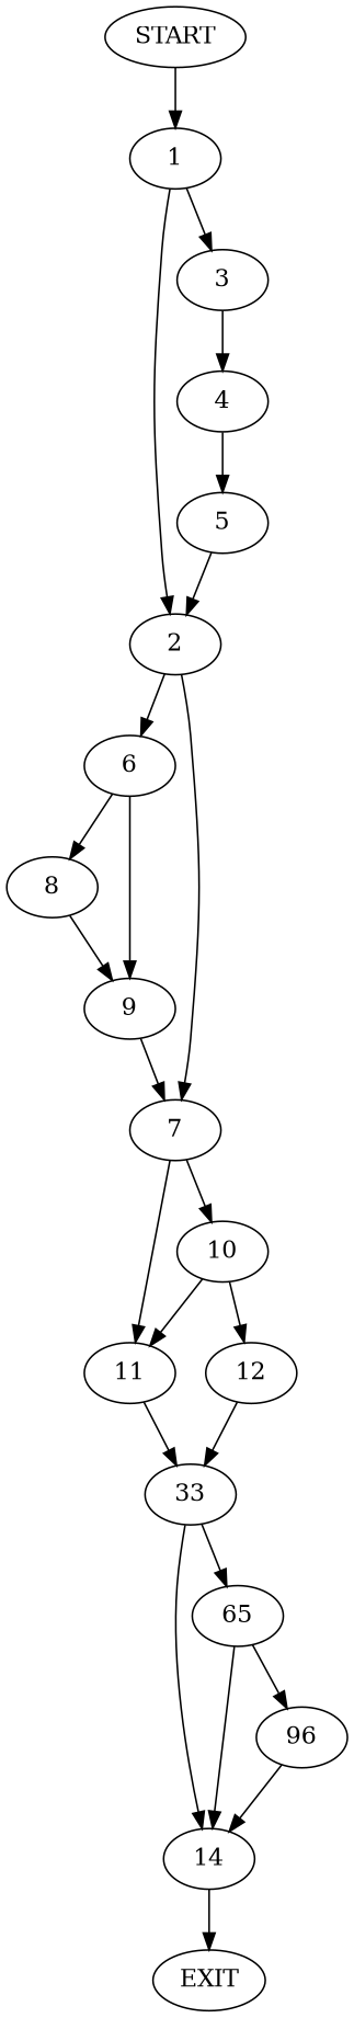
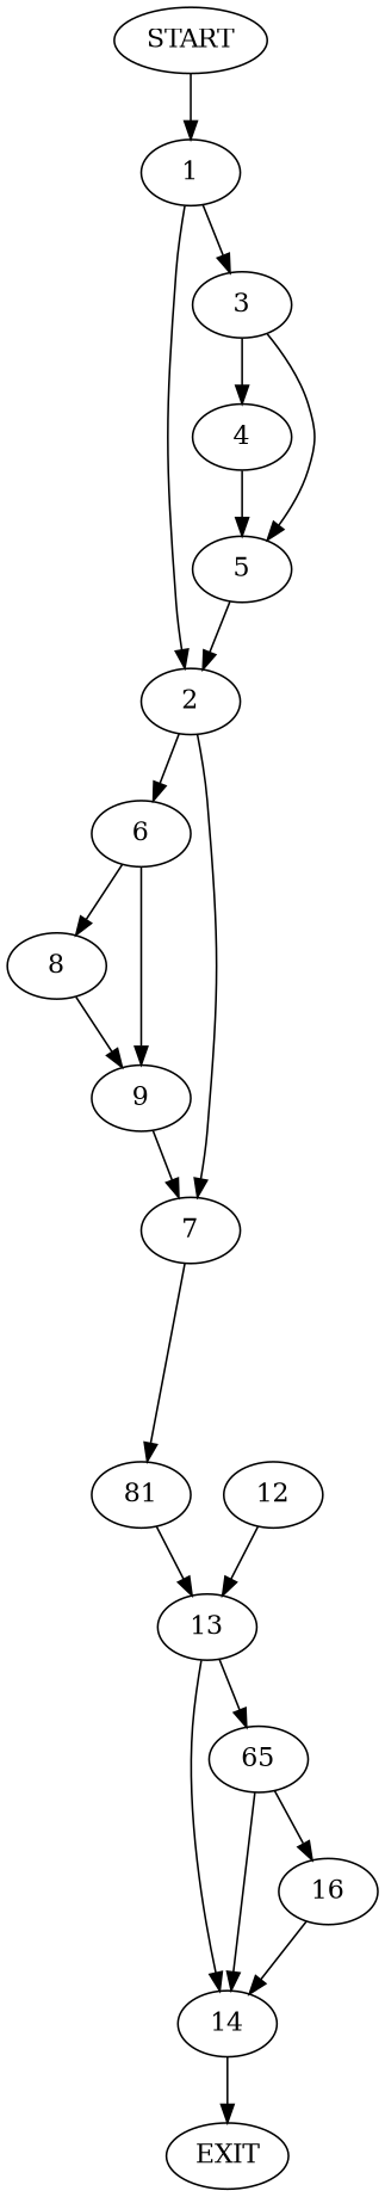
  digraph {
    n1 [label=START]
    1
    2
    3
    n5 [label=EXIT]
    6
    7
    4
    5
    8
    9
-   10
-   11
+   11 [label=81]
    12
-   13 [label=33]
+   13
    14
    n17 [label=65]
-   16 [label=96]
+   16
    n1 -> 1
    1 -> 2
    1 -> 3
    2 -> 6
    2 -> 7
    3 -> 4
+   3 -> 5
    6 -> 8
    6 -> 9
-   7 -> 10
    7 -> 11
    4 -> 5
    5 -> 2
    8 -> 9
    9 -> 7
-   10 -> 11
-   10 -> 12
    11 -> 13
    12 -> 13
    13 -> 14
    13 -> n17
    14 -> n5
    n17 -> 14
    n17 -> 16
    16 -> 14
  }
